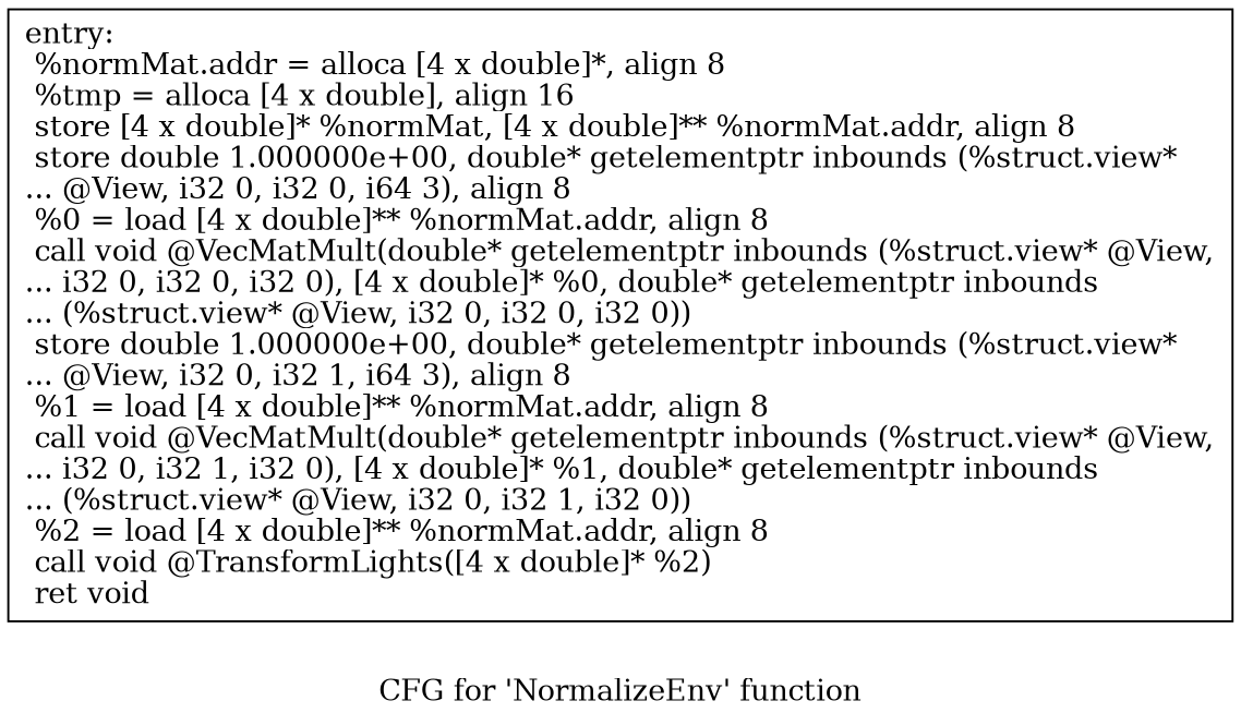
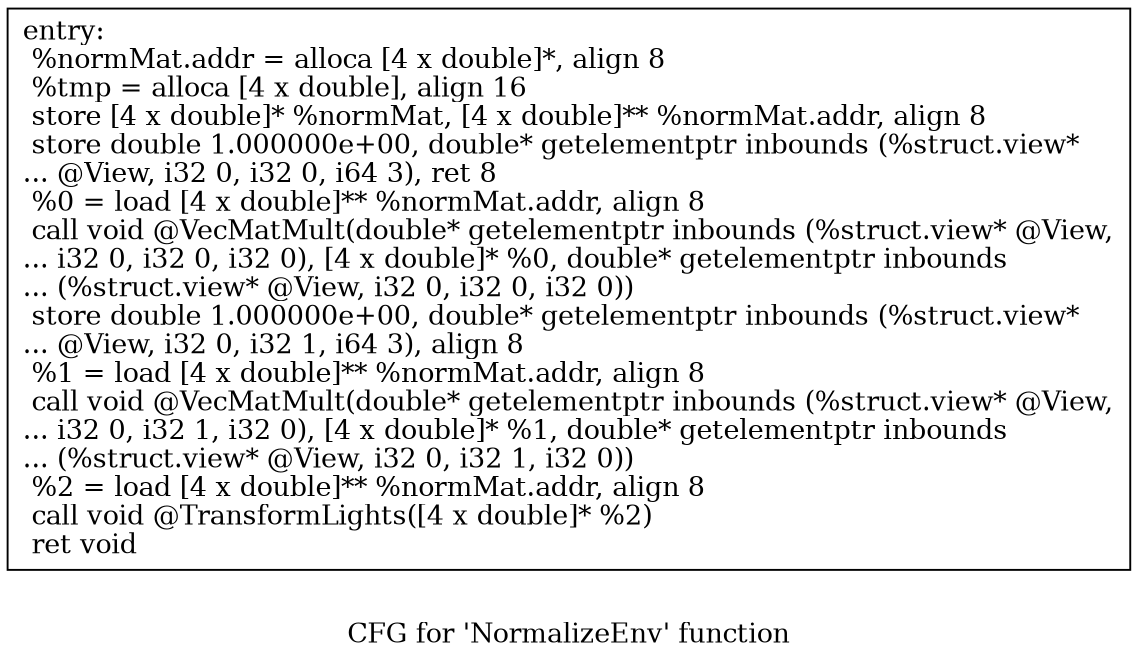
  digraph {
    label="CFG for 'NormalizeEnv' function"
-   n1 [label="{entry:\l  %normMat.addr = alloca [4 x double]*, align 8\l  %tmp = alloca [4 x double], align 16\l  store [4 x double]* %normMat, [4 x double]** %normMat.addr, align 8\l  store double 1.000000e+00, double* getelementptr inbounds (%struct.view*\l... @View, i32 0, i32 0, i64 3), align 8\l  %0 = load [4 x double]** %normMat.addr, align 8\l  call void @VecMatMult(double* getelementptr inbounds (%struct.view* @View,\l... i32 0, i32 0, i32 0), [4 x double]* %0, double* getelementptr inbounds\l... (%struct.view* @View, i32 0, i32 0, i32 0))\l  store double 1.000000e+00, double* getelementptr inbounds (%struct.view*\l... @View, i32 0, i32 1, i64 3), align 8\l  %1 = load [4 x double]** %normMat.addr, align 8\l  call void @VecMatMult(double* getelementptr inbounds (%struct.view* @View,\l... i32 0, i32 1, i32 0), [4 x double]* %1, double* getelementptr inbounds\l... (%struct.view* @View, i32 0, i32 1, i32 0))\l  %2 = load [4 x double]** %normMat.addr, align 8\l  call void @TransformLights([4 x double]* %2)\l  ret void\l}" shape=record]
+   n1 [label="{entry:\l  %normMat.addr = alloca [4 x double]*, align 8\l  %tmp = alloca [4 x double], align 16\l  store [4 x double]* %normMat, [4 x double]** %normMat.addr, align 8\l  store double 1.000000e+00, double* getelementptr inbounds (%struct.view*\l... @View, i32 0, i32 0, i64 3), ret 8\l  %0 = load [4 x double]** %normMat.addr, align 8\l  call void @VecMatMult(double* getelementptr inbounds (%struct.view* @View,\l... i32 0, i32 0, i32 0), [4 x double]* %0, double* getelementptr inbounds\l... (%struct.view* @View, i32 0, i32 0, i32 0))\l  store double 1.000000e+00, double* getelementptr inbounds (%struct.view*\l... @View, i32 0, i32 1, i64 3), align 8\l  %1 = load [4 x double]** %normMat.addr, align 8\l  call void @VecMatMult(double* getelementptr inbounds (%struct.view* @View,\l... i32 0, i32 1, i32 0), [4 x double]* %1, double* getelementptr inbounds\l... (%struct.view* @View, i32 0, i32 1, i32 0))\l  %2 = load [4 x double]** %normMat.addr, align 8\l  call void @TransformLights([4 x double]* %2)\l  ret void\l}" shape=record]
  }
